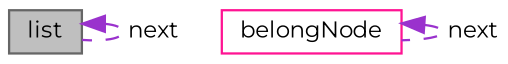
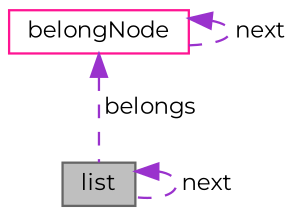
  digraph {
    fontname=Montserrat
    node [fontname=Montserrat fontsize=10 shape=record style=filled]
    edge [color=darkorchid3 dir=back fontname=Montserrat fontsize=10 labelfontname=Verdana labelfontsize=10 style=dashed]
    n1 [color=gray40 fillcolor=grey75 fontcolor=black height=0.2 label=list width=0.4]
    n2 [color=deeppink fillcolor=white height=0.2 label=belongNode width=0.4]
    n1 -> n1 [label=" next"]
+   n2 -> n1 [label=" belongs"]
    n2 -> n2 [label=" next"]
  }
